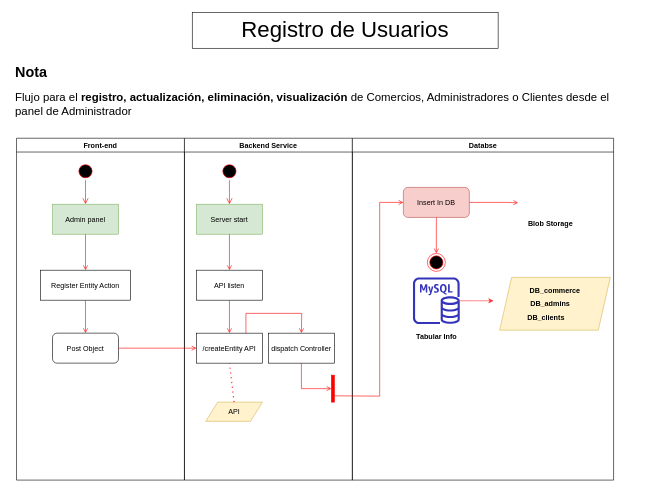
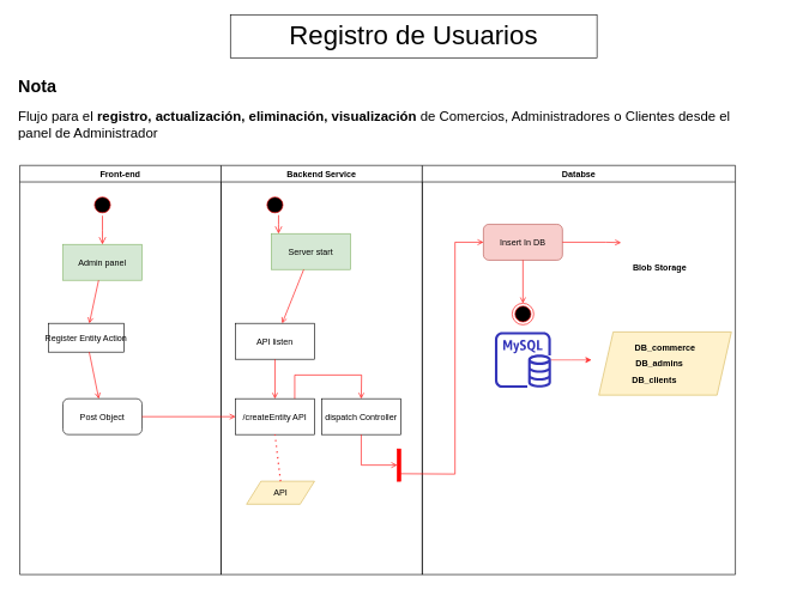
  <mxCell id="0" />
  <mxCell id="1" parent="0" />
  <mxCell id="2" value="Front-end" style="swimlane;whiteSpace=wrap" parent="1" vertex="1"><mxGeometry x="27" y="230" width="280" height="570" as="geometry" /></mxCell>
  <mxCell id="3" value="" style="ellipse;shape=startState;fillColor=#000000;strokeColor=#ff0000;" parent="2" vertex="1"><mxGeometry x="100" y="40" width="30" height="30" as="geometry" /></mxCell>
  <mxCell id="4" value="" style="edgeStyle=elbowEdgeStyle;elbow=horizontal;verticalAlign=bottom;endArrow=open;endSize=8;strokeColor=#FF0000;endFill=1;rounded=0" parent="2" source="3" target="5" edge="1"><mxGeometry x="100" y="40" as="geometry"><mxPoint x="115" y="110" as="targetPoint" /></mxGeometry></mxCell>
  <mxCell id="5" value="Admin panel" style="fillColor=#d5e8d4;strokeColor=#82b366;" parent="2" vertex="1"><mxGeometry x="60" y="110" width="110" height="50" as="geometry" /></mxCell>
- <mxCell id="6" value="Register Entity Action" style="" parent="2" vertex="1"><mxGeometry x="40" y="220" width="150" height="50" as="geometry" /></mxCell>
+ <mxCell id="6" value="Register Entity Action" style="" parent="2" vertex="1"><mxGeometry x="40" y="220" width="105" height="40" as="geometry" /></mxCell>
  <mxCell id="7" value="" style="endArrow=open;strokeColor=#FF0000;endFill=1;rounded=0" parent="2" source="5" target="6" edge="1"><mxGeometry relative="1" as="geometry" /></mxCell>
  <mxCell id="8" value="Post Object" style="rounded=1;" parent="2" vertex="1"><mxGeometry x="60" y="325" width="110" height="50" as="geometry" /></mxCell>
  <mxCell id="9" value="" style="endArrow=open;strokeColor=#FF0000;endFill=1;rounded=0" parent="2" source="6" target="8" edge="1"><mxGeometry relative="1" as="geometry" /></mxCell>
  <mxCell id="10" value="Backend Service" style="swimlane;whiteSpace=wrap" parent="1" vertex="1"><mxGeometry x="307" y="230" width="280" height="570" as="geometry" /></mxCell>
  <mxCell id="11" value="" style="ellipse;shape=startState;fillColor=#000000;strokeColor=#ff0000;" parent="10" vertex="1"><mxGeometry x="60" y="40" width="30" height="30" as="geometry" /></mxCell>
  <mxCell id="12" value="" style="edgeStyle=elbowEdgeStyle;elbow=horizontal;verticalAlign=bottom;endArrow=open;endSize=8;strokeColor=#FF0000;endFill=1;rounded=0" parent="10" source="11" target="13" edge="1"><mxGeometry x="40" y="20" as="geometry"><mxPoint x="55" y="90" as="targetPoint" /></mxGeometry></mxCell>
- <mxCell id="13" value="Server start" style="fillColor=#d5e8d4;strokeColor=#82b366;" parent="10" vertex="1"><mxGeometry x="20" y="110" width="110" height="50" as="geometry" /></mxCell>
+ <mxCell id="13" value="Server start" style="fillColor=#d5e8d4;strokeColor=#82b366;" parent="10" vertex="1"><mxGeometry x="70" y="95" width="110" height="50" as="geometry" /></mxCell>
  <mxCell id="14" value="API listen" style="" parent="10" vertex="1"><mxGeometry x="20" y="220" width="110" height="50" as="geometry" /></mxCell>
  <mxCell id="15" value="" style="endArrow=open;strokeColor=#FF0000;endFill=1;rounded=0" parent="10" source="13" target="14" edge="1"><mxGeometry relative="1" as="geometry" /></mxCell>
  <mxCell id="16" value="/createEntity API" style="" parent="10" vertex="1"><mxGeometry x="20" y="325" width="110" height="50" as="geometry" /></mxCell>
  <mxCell id="17" value="" style="endArrow=open;strokeColor=#FF0000;endFill=1;rounded=0" parent="10" source="14" target="16" edge="1"><mxGeometry relative="1" as="geometry" /></mxCell>
  <mxCell id="18" value="dispatch Controller" style="" parent="10" vertex="1"><mxGeometry x="140" y="325" width="110" height="50" as="geometry" /></mxCell>
  <mxCell id="19" value="" style="whiteSpace=wrap;strokeColor=#FF0000;fillColor=#FF0000" parent="10" vertex="1"><mxGeometry x="245" y="395" width="5" height="45" as="geometry" /></mxCell>
  <mxCell id="20" value="" style="edgeStyle=elbowEdgeStyle;elbow=horizontal;entryX=0;entryY=0.5;strokeColor=#FF0000;endArrow=open;endFill=1;rounded=0" parent="10" source="18" target="19" edge="1"><mxGeometry width="100" height="100" relative="1" as="geometry"><mxPoint x="60" y="480" as="sourcePoint" /><mxPoint x="160" y="380" as="targetPoint" /><Array as="points"><mxPoint x="195" y="400" /></Array></mxGeometry></mxCell>
  <mxCell id="21" value="" style="endArrow=open;strokeColor=#FF0000;endFill=1;rounded=0;entryX=0.5;entryY=0;entryDx=0;entryDy=0;exitX=0.75;exitY=0;exitDx=0;exitDy=0;" edge="1" parent="10" source="16" target="18"><mxGeometry relative="1" as="geometry"><mxPoint x="85" y="280" as="sourcePoint" /><mxPoint x="85" y="335" as="targetPoint" /><Array as="points"><mxPoint x="102.5" y="292" /><mxPoint x="195.5" y="292" /></Array></mxGeometry></mxCell>
  <mxCell id="22" value="" style="shape=parallelogram;perimeter=parallelogramPerimeter;whiteSpace=wrap;html=1;fixedSize=1;fillColor=#fff2cc;strokeColor=#d6b656;" vertex="1" parent="10"><mxGeometry x="35.5" y="440" width="94.5" height="32" as="geometry" /></mxCell>
  <mxCell id="23" value="" style="endArrow=none;dashed=1;html=1;dashPattern=1 3;strokeWidth=2;entryX=0.5;entryY=1;entryDx=0;entryDy=0;exitX=0.5;exitY=0;exitDx=0;exitDy=0;strokeColor=#FF3333;" edge="1" parent="10" source="22" target="16"><mxGeometry width="50" height="50" relative="1" as="geometry"><mxPoint x="55.5" y="442" as="sourcePoint" /><mxPoint x="105.5" y="392" as="targetPoint" /></mxGeometry></mxCell>
  <mxCell id="24" value="API" style="text;html=1;strokeColor=none;fillColor=none;align=center;verticalAlign=middle;whiteSpace=wrap;rounded=0;" vertex="1" parent="10"><mxGeometry x="62.5" y="446" width="40" height="20" as="geometry" /></mxCell>
  <mxCell id="25" value="Databse" style="swimlane;whiteSpace=wrap" parent="1" vertex="1"><mxGeometry x="587" y="230" width="435.5" height="570" as="geometry" /></mxCell>
  <mxCell id="26" value="Insert In DB" style="fillColor=#f8cecc;strokeColor=#b85450;rounded=1;" parent="25" vertex="1"><mxGeometry x="85" y="82" width="110" height="50" as="geometry" /></mxCell>
  <mxCell id="27" value="" style="edgeStyle=none;strokeColor=#FF0000;endArrow=open;endFill=1;rounded=0;entryX=0;entryY=0.5;entryDx=0;entryDy=0;" parent="25" target="26" edge="1"><mxGeometry width="100" height="100" relative="1" as="geometry"><mxPoint x="-30" y="429.5" as="sourcePoint" /><mxPoint x="90" y="429.5" as="targetPoint" /><Array as="points"><mxPoint x="45.5" y="430" /><mxPoint x="45.5" y="107" /></Array></mxGeometry></mxCell>
  <mxCell id="28" value="" style="ellipse;shape=endState;fillColor=#000000;strokeColor=#ff0000" parent="25" vertex="1"><mxGeometry x="125" y="192" width="30" height="30" as="geometry" /></mxCell>
  <mxCell id="29" value="" style="endArrow=open;strokeColor=#FF0000;endFill=1;rounded=0" parent="25" source="26" target="28" edge="1"><mxGeometry relative="1" as="geometry" /></mxCell>
  <mxCell id="30" value="Blob Storage" style="text;html=1;strokeColor=none;fillColor=none;align=center;verticalAlign=middle;whiteSpace=wrap;rounded=0;fontStyle=1" vertex="1" parent="25"><mxGeometry x="275.5" y="132" width="109" height="20" as="geometry" /></mxCell>
  <mxCell id="31" value="" style="outlineConnect=0;fontColor=#232F3E;gradientColor=none;fillColor=#3334B9;strokeColor=none;dashed=0;verticalLabelPosition=bottom;verticalAlign=top;align=center;html=1;fontSize=12;fontStyle=0;aspect=fixed;pointerEvents=1;shape=mxgraph.aws4.rds_mysql_instance;" vertex="1" parent="25"><mxGeometry x="101" y="232" width="78" height="78" as="geometry" /></mxCell>
  <mxCell id="32" value="" style="shape=image;html=1;verticalAlign=top;verticalLabelPosition=bottom;labelBackgroundColor=#ffffff;imageAspect=0;aspect=fixed;image=https://cdn2.iconfinder.com/data/icons/amazon-aws-stencils/100/Storage__Content_Delivery_Amazon_S3_Bucket-128.png" vertex="1" parent="25"><mxGeometry x="275.5" y="52" width="93.5" height="93.5" as="geometry" /></mxCell>
  <mxCell id="33" value="" style="endArrow=open;strokeColor=#FF0000;endFill=1;rounded=0;entryX=0.009;entryY=0.594;entryDx=0;entryDy=0;entryPerimeter=0;" edge="1" parent="25" source="26" target="32"><mxGeometry relative="1" as="geometry"><mxPoint x="864.5" y="260" as="sourcePoint" /><mxPoint x="864.5" y="320" as="targetPoint" /><Array as="points"><mxPoint x="255.5" y="107" /></Array></mxGeometry></mxCell>
- <mxCell id="34" value="Tabular Info" style="text;html=1;strokeColor=none;fillColor=none;align=center;verticalAlign=middle;whiteSpace=wrap;rounded=0;fontStyle=1" vertex="1" parent="25"><mxGeometry x="86" y="322" width="109" height="20" as="geometry" /></mxCell>
  <mxCell id="35" value="" style="shape=parallelogram;perimeter=parallelogramPerimeter;whiteSpace=wrap;html=1;fixedSize=1;fillColor=#fff2cc;strokeColor=#d6b656;" vertex="1" parent="25"><mxGeometry x="245.5" y="232" width="184.5" height="88" as="geometry" /></mxCell>
  <mxCell id="36" value="DB_commerce" style="text;html=1;strokeColor=none;fillColor=none;align=center;verticalAlign=middle;whiteSpace=wrap;rounded=0;fontStyle=1" vertex="1" parent="25"><mxGeometry x="317.75" y="245" width="40" height="20" as="geometry" /></mxCell>
  <mxCell id="37" value="DB_admins" style="text;html=1;strokeColor=none;fillColor=none;align=center;verticalAlign=middle;whiteSpace=wrap;rounded=0;fontStyle=1" vertex="1" parent="25"><mxGeometry x="310" y="266" width="40" height="20" as="geometry" /></mxCell>
  <mxCell id="38" value="DB_clients" style="text;html=1;strokeColor=none;fillColor=none;align=center;verticalAlign=middle;whiteSpace=wrap;rounded=0;fontStyle=1" vertex="1" parent="25"><mxGeometry x="302.5" y="290" width="40" height="20" as="geometry" /></mxCell>
  <mxCell id="39" value="" style="endArrow=open;strokeColor=#FF0000;endFill=1;rounded=0" parent="1" source="8" target="16" edge="1"><mxGeometry relative="1" as="geometry" /></mxCell>
  <mxCell id="40" value="&lt;font style=&quot;font-size: 37px&quot;&gt;Registro de Usuarios&lt;/font&gt;" style="rounded=0;whiteSpace=wrap;html=1;" vertex="1" parent="1"><mxGeometry x="320" y="20" width="510" height="60" as="geometry" /></mxCell>
  <mxCell id="41" style="edgeStyle=orthogonalEdgeStyle;rounded=0;orthogonalLoop=1;jettySize=auto;html=1;strokeColor=#FF3333;" edge="1" parent="1" source="31"><mxGeometry relative="1" as="geometry"><mxPoint x="822.5" y="501" as="targetPoint" /></mxGeometry></mxCell>
  <mxCell id="42" value="&lt;h1&gt;Nota&amp;nbsp;&lt;/h1&gt;&lt;p&gt;&lt;span style=&quot;font-size: 19px&quot;&gt;Flujo para el &lt;b&gt;registro, actualización, eliminación, visualización&lt;/b&gt;&amp;nbsp;de Comercios, Administradores o Clientes desde el panel de Administrador&lt;/span&gt;&lt;/p&gt;" style="text;html=1;strokeColor=none;fillColor=none;spacing=5;spacingTop=-20;whiteSpace=wrap;overflow=hidden;rounded=0;" vertex="1" parent="1"><mxGeometry x="20" y="100" width="1050" height="100" as="geometry" /></mxCell>
